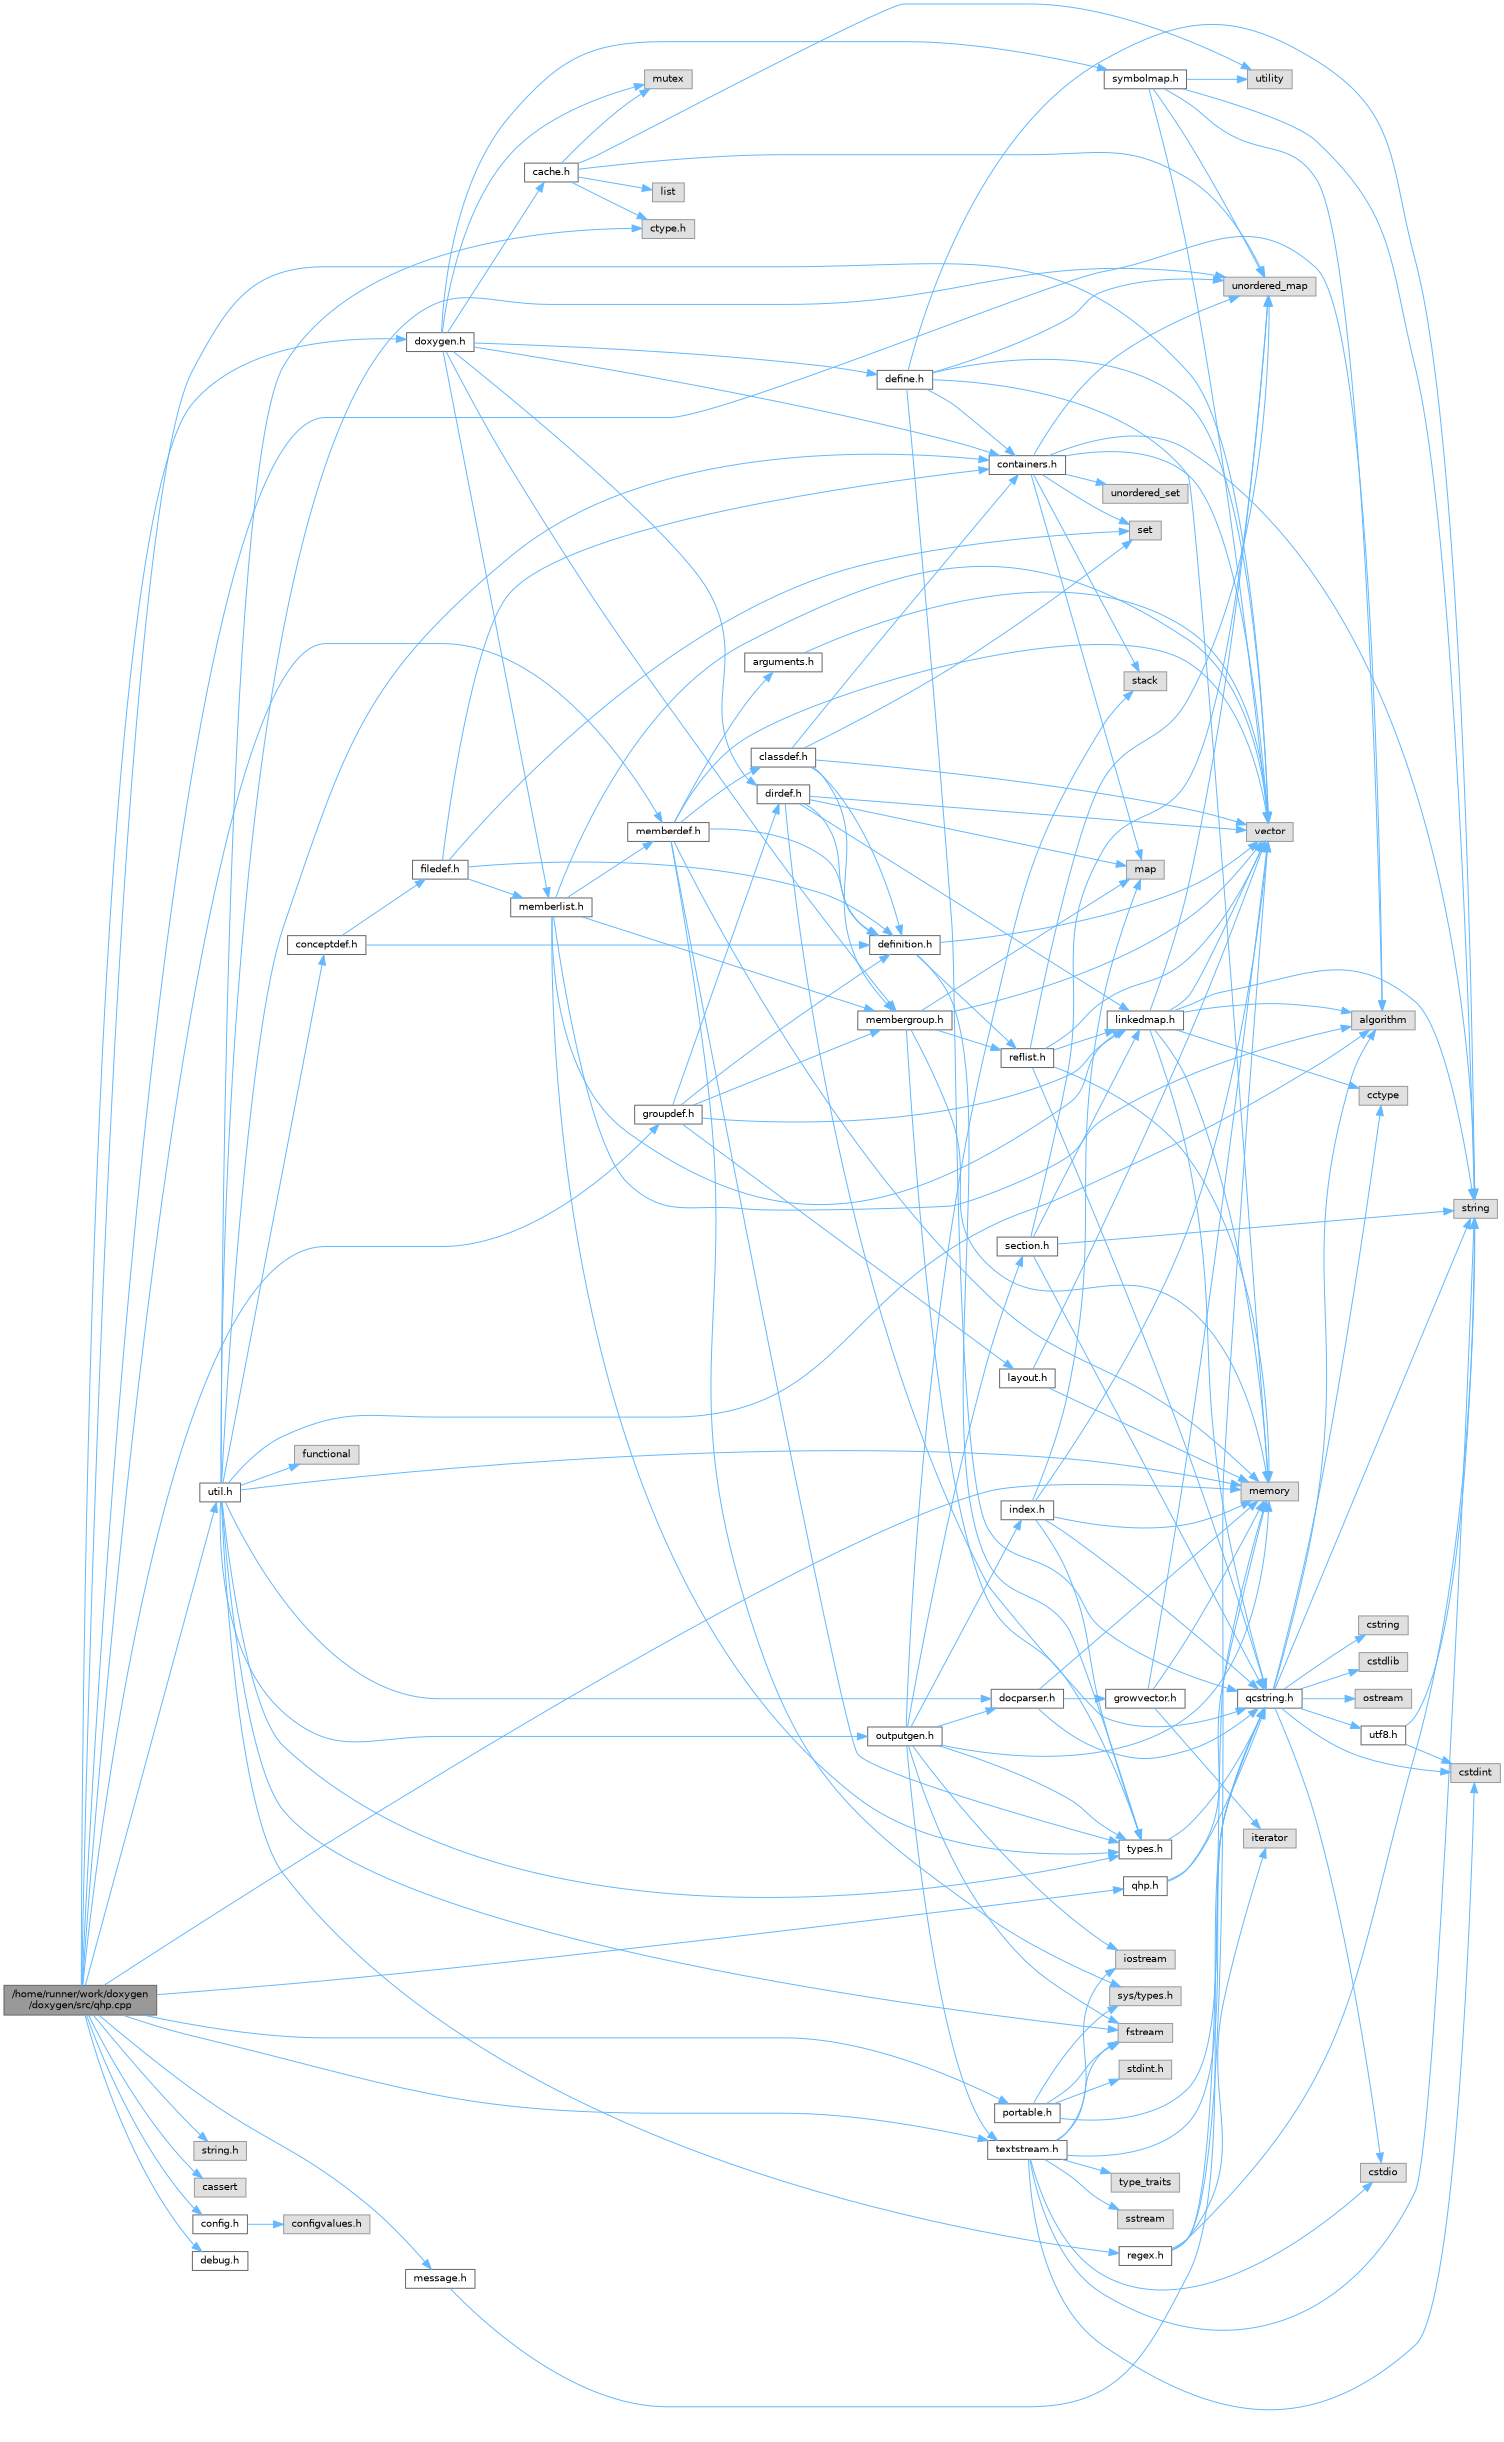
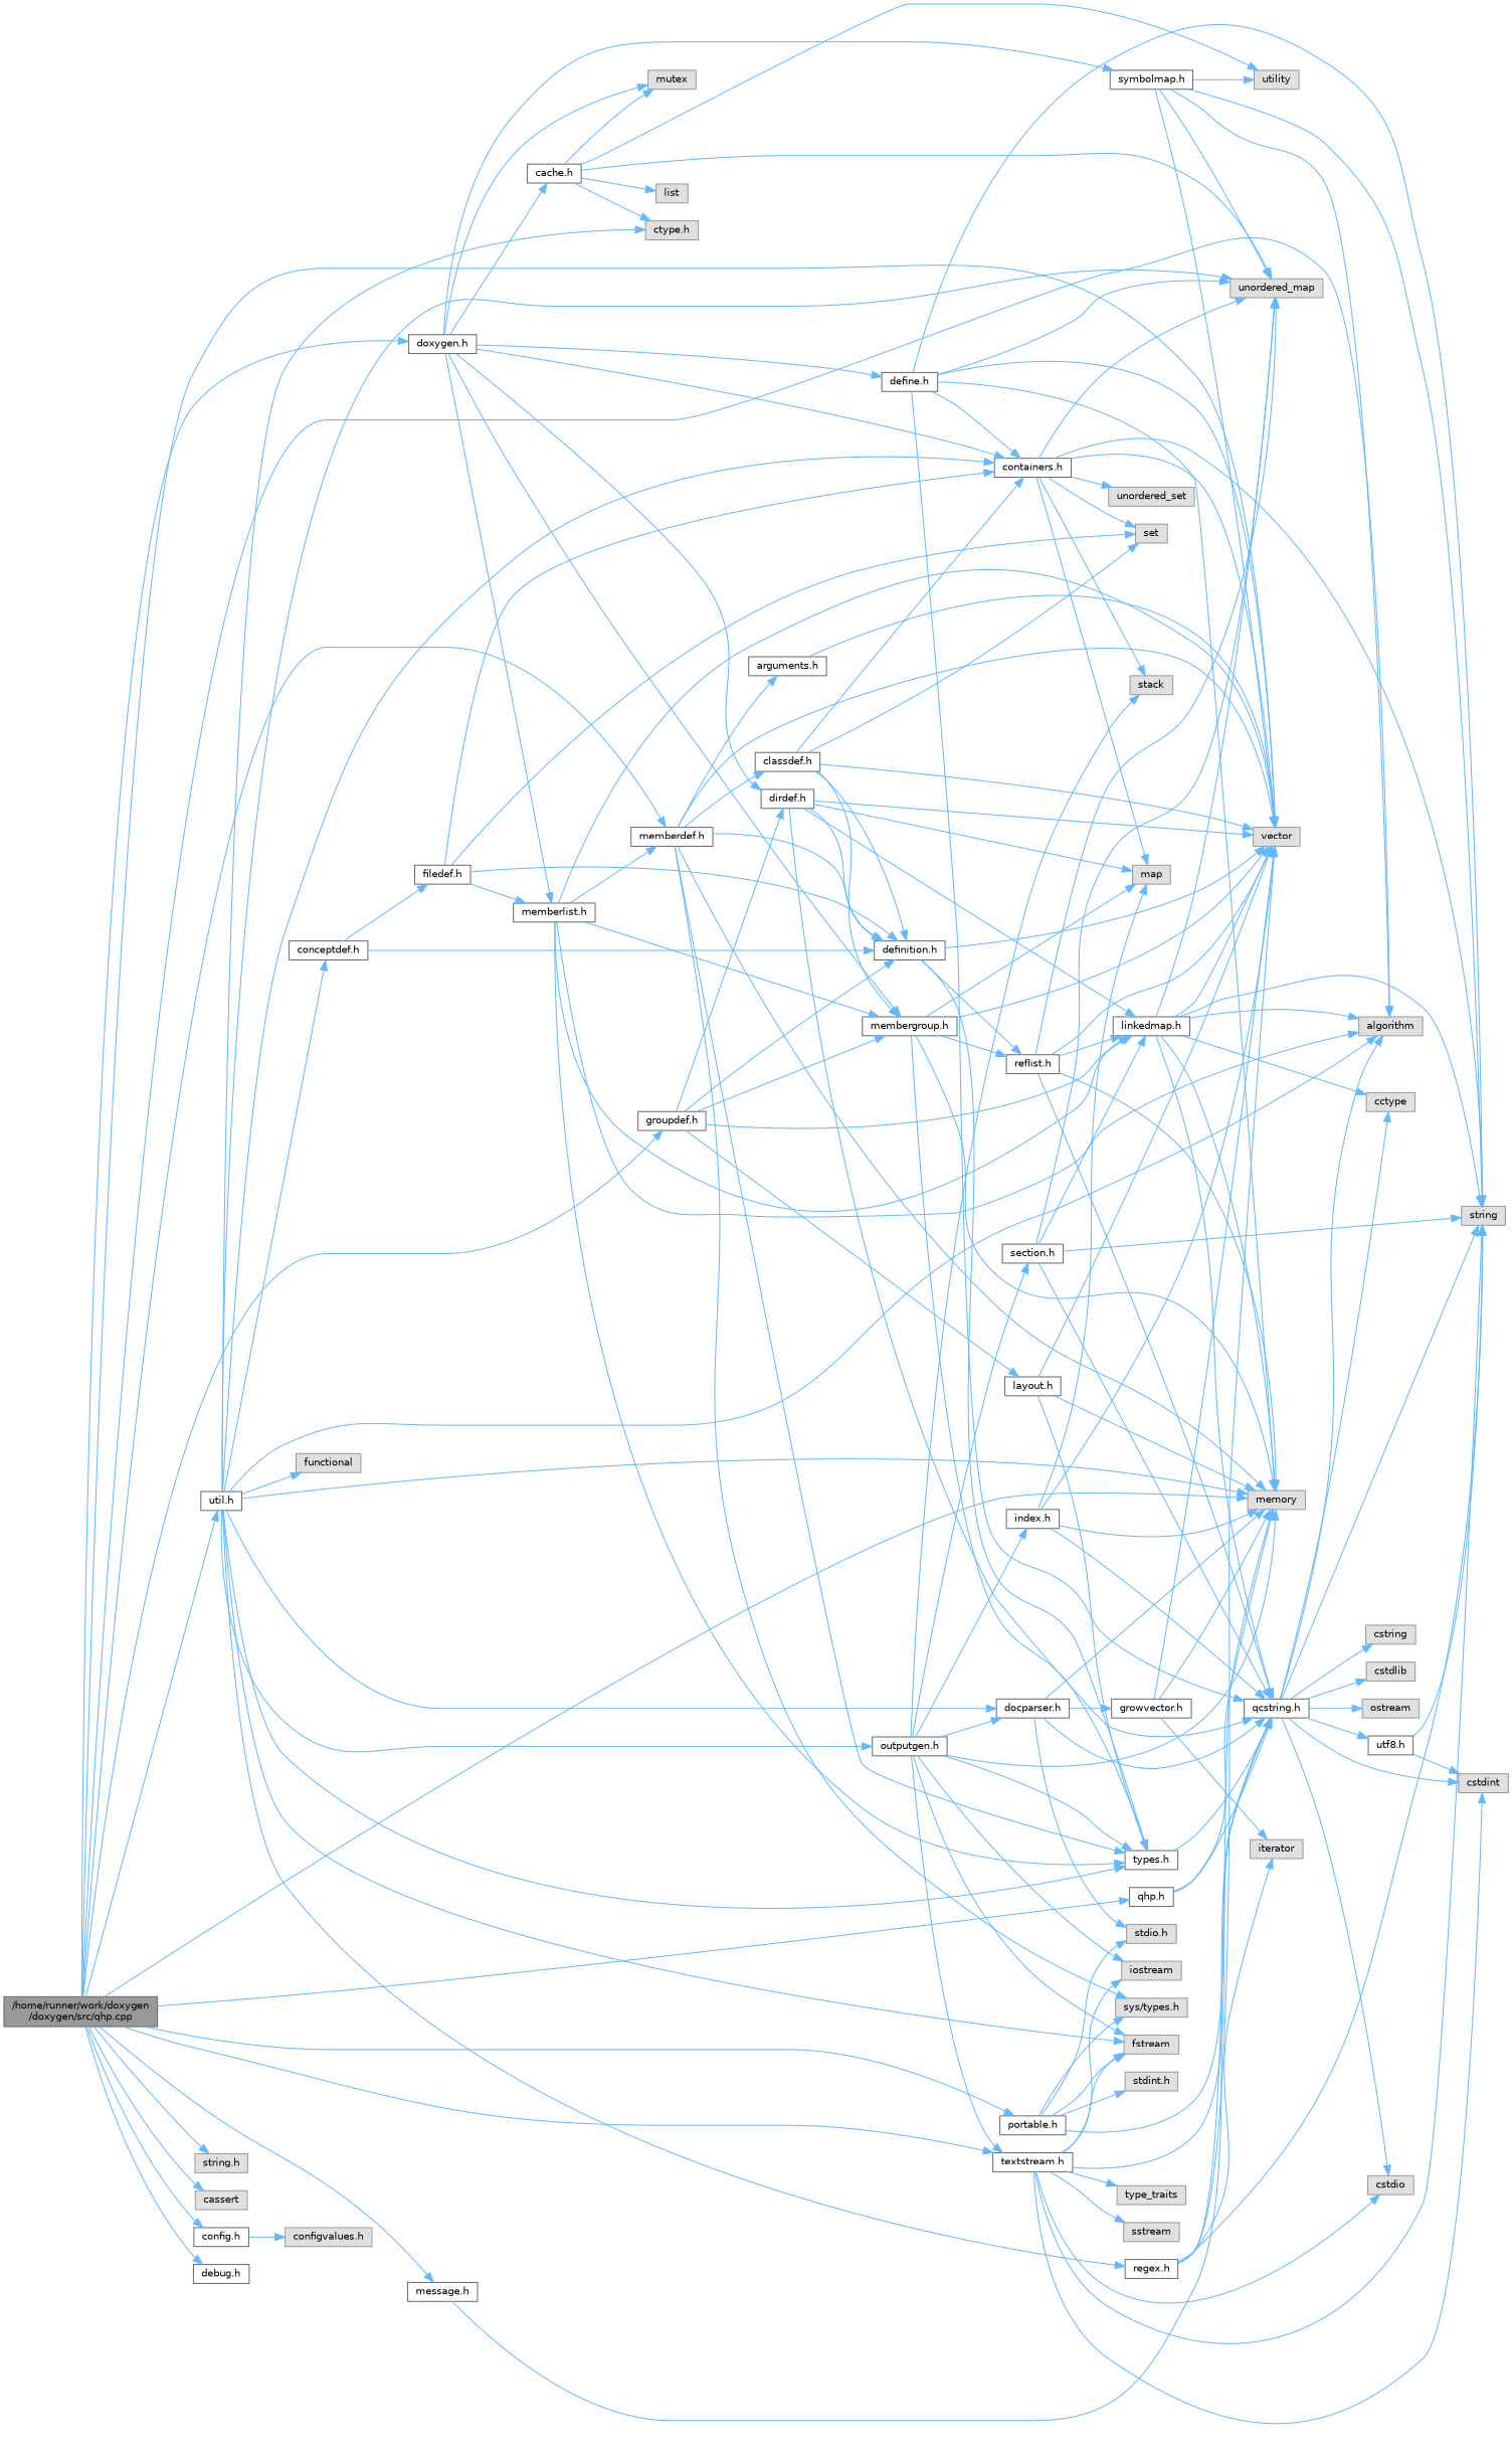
  digraph {
    rankdir=LR
    node [color=grey40 fillcolor=white fontname=Helvetica fontsize=10 shape=box style=filled]
    edge [color=steelblue1 fontname=Helvetica fontsize=10 labelfontname=Helvetica labelfontsize=10 style=solid]
    n1 [color=gray40 fillcolor=grey60 fontcolor=black height=0.2 label="/home/runner/work/doxygen\l/doxygen/src/qhp.cpp" width=0.4]
    n2 [color=grey60 fillcolor="#E0E0E0" height=0.2 label=algorithm width=0.4]
    n3 [color=grey60 fillcolor="#E0E0E0" height=0.2 label=memory width=0.4]
    n4 [color=grey60 fillcolor="#E0E0E0" height=0.2 label="string.h" width=0.4]
    n5 [color=grey60 fillcolor="#E0E0E0" height=0.2 label=vector width=0.4]
    n6 [color=grey60 fillcolor="#E0E0E0" height=0.2 label=cassert width=0.4]
    n7 [height=0.2 label="config.h" width=0.4]
    n8 [height=0.2 label="debug.h" width=0.4]
    n9 [height=0.2 label="doxygen.h" width=0.4]
    n10 [height=0.2 label="memberdef.h" width=0.4]
    n11 [height=0.2 label="groupdef.h" width=0.4]
    n12 [height=0.2 label="message.h" width=0.4]
    n13 [height=0.2 label="qhp.h" width=0.4]
    n14 [height=0.2 label="textstream.h" width=0.4]
    n15 [height=0.2 label="util.h" width=0.4]
    n16 [height=0.2 label="portable.h" width=0.4]
    n17 [color=grey60 fillcolor="#E0E0E0" height=0.2 label="configvalues.h" width=0.4]
    n18 [color=grey60 fillcolor="#E0E0E0" height=0.2 label=mutex width=0.4]
    n19 [height=0.2 label="containers.h" width=0.4]
    n20 [height=0.2 label="membergroup.h" width=0.4]
    n21 [height=0.2 label="dirdef.h" width=0.4]
    n22 [height=0.2 label="memberlist.h" width=0.4]
    n23 [height=0.2 label="define.h" width=0.4]
    n24 [height=0.2 label="cache.h" width=0.4]
    n25 [height=0.2 label="symbolmap.h" width=0.4]
    n26 [height=0.2 label="types.h" width=0.4]
    n27 [height=0.2 label="definition.h" width=0.4]
    n28 [color=grey60 fillcolor="#E0E0E0" height=0.2 label="sys/types.h" width=0.4]
    n29 [height=0.2 label="arguments.h" width=0.4]
    n30 [height=0.2 label="classdef.h" width=0.4]
    n31 [height=0.2 label="linkedmap.h" width=0.4]
    n32 [height=0.2 label="layout.h" width=0.4]
    n33 [height=0.2 label="qcstring.h" width=0.4]
    n34 [color=grey60 fillcolor="#E0E0E0" height=0.2 label=string width=0.4]
    n35 [color=grey60 fillcolor="#E0E0E0" height=0.2 label=cstdio width=0.4]
    n36 [color=grey60 fillcolor="#E0E0E0" height=0.2 label=cstdint width=0.4]
    n37 [color=grey60 fillcolor="#E0E0E0" height=0.2 label=iostream width=0.4]
    n38 [color=grey60 fillcolor="#E0E0E0" height=0.2 label=sstream width=0.4]
    n39 [color=grey60 fillcolor="#E0E0E0" height=0.2 label=fstream width=0.4]
    n40 [color=grey60 fillcolor="#E0E0E0" height=0.2 label=type_traits width=0.4]
    n41 [color=grey60 fillcolor="#E0E0E0" height=0.2 label=unordered_map width=0.4]
    n42 [color=grey60 fillcolor="#E0E0E0" height=0.2 label="ctype.h" width=0.4]
    n43 [color=grey60 fillcolor="#E0E0E0" height=0.2 label=functional width=0.4]
    n44 [height=0.2 label="docparser.h" width=0.4]
    n45 [height=0.2 label="outputgen.h" width=0.4]
    n46 [height=0.2 label="regex.h" width=0.4]
    n47 [height=0.2 label="conceptdef.h" width=0.4]
+   n48 [color=grey60 fillcolor="#E0E0E0" height=0.2 label="stdio.h" width=0.4]
    n49 [color=grey60 fillcolor="#E0E0E0" height=0.2 label="stdint.h" width=0.4]
    n50 [color=grey60 fillcolor="#E0E0E0" height=0.2 label=set width=0.4]
    n51 [color=grey60 fillcolor="#E0E0E0" height=0.2 label=map width=0.4]
    n52 [color=grey60 fillcolor="#E0E0E0" height=0.2 label=unordered_set width=0.4]
    n53 [color=grey60 fillcolor="#E0E0E0" height=0.2 label=stack width=0.4]
    n54 [height=0.2 label="reflist.h" width=0.4]
    n55 [color=grey60 fillcolor="#E0E0E0" height=0.2 label=list width=0.4]
    n56 [color=grey60 fillcolor="#E0E0E0" height=0.2 label=utility width=0.4]
    n57 [color=grey60 fillcolor="#E0E0E0" height=0.2 label=cctype width=0.4]
    n58 [color=grey60 fillcolor="#E0E0E0" height=0.2 label=cstring width=0.4]
    n59 [color=grey60 fillcolor="#E0E0E0" height=0.2 label=cstdlib width=0.4]
    n60 [color=grey60 fillcolor="#E0E0E0" height=0.2 label=ostream width=0.4]
    n61 [height=0.2 label="utf8.h" width=0.4]
    n62 [height=0.2 label="growvector.h" width=0.4]
    n63 [height=0.2 label="index.h" width=0.4]
    n64 [height=0.2 label="section.h" width=0.4]
    n65 [color=grey60 fillcolor="#E0E0E0" height=0.2 label=iterator width=0.4]
    n66 [height=0.2 label="filedef.h" width=0.4]
    n1 -> n2
    n1 -> n3
    n1 -> n4
    n1 -> n5
    n1 -> n6
    n1 -> n7
    n1 -> n8
    n1 -> n9
    n1 -> n10
    n1 -> n11
    n1 -> n12
    n1 -> n13
    n1 -> n14
    n1 -> n15
    n1 -> n16
    n7 -> n17
    n9 -> n18
    n9 -> n19
    n9 -> n20
    n9 -> n21
    n9 -> n22
    n9 -> n23
    n9 -> n24
    n9 -> n25
    n10 -> n3
    n10 -> n5
    n10 -> n26
    n10 -> n27
    n10 -> n28
    n10 -> n29
    n10 -> n30
    n11 -> n20
    n11 -> n21
    n11 -> n27
    n11 -> n31
    n11 -> n32
    n12 -> n33
    n13 -> n3
    n13 -> n33
    n14 -> n33
    n14 -> n34
    n14 -> n35
    n14 -> n36
    n14 -> n37
    n14 -> n38
    n14 -> n39
    n14 -> n40
    n15 -> n2
    n15 -> n3
    n15 -> n19
    n15 -> n26
    n15 -> n39
    n15 -> n41
    n15 -> n42
    n15 -> n43
    n15 -> n44
    n15 -> n45
    n15 -> n46
    n15 -> n47
    n16 -> n28
    n16 -> n33
    n16 -> n39
+   n16 -> n48
    n16 -> n49
    n19 -> n5
    n19 -> n34
    n19 -> n41
    n19 -> n50
    n19 -> n51
    n19 -> n52
    n19 -> n53
    n20 -> n3
    n20 -> n5
    n20 -> n26
    n20 -> n51
    n20 -> n54
    n21 -> n5
    n21 -> n27
    n21 -> n31
    n21 -> n33
    n21 -> n51
    n22 -> n2
    n22 -> n5
    n22 -> n10
    n22 -> n20
    n22 -> n26
    n22 -> n31
    n23 -> n3
    n23 -> n5
    n23 -> n19
    n23 -> n33
    n23 -> n34
    n23 -> n41
    n24 -> n18
    n24 -> n41
    n24 -> n42
    n24 -> n55
    n24 -> n56
    n25 -> n2
    n25 -> n5
    n25 -> n34
    n25 -> n41
    n25 -> n56
    n26 -> n33
    n27 -> n5
    n27 -> n26
    n27 -> n54
    n29 -> n5
    n30 -> n5
    n30 -> n19
    n30 -> n20
    n30 -> n27
    n30 -> n50
    n31 -> n2
    n31 -> n3
    n31 -> n5
    n31 -> n33
    n31 -> n34
    n31 -> n41
    n31 -> n57
    n32 -> n3
    n32 -> n5
-   n63 -> n26
+   n32 -> n26
    n33 -> n2
    n33 -> n34
    n33 -> n35
    n33 -> n36
    n33 -> n57
    n33 -> n58
    n33 -> n59
    n33 -> n60
    n33 -> n61
    n44 -> n3
    n44 -> n33
+   n44 -> n48
    n44 -> n62
    n45 -> n3
    n45 -> n14
    n45 -> n26
    n45 -> n37
    n45 -> n39
    n45 -> n44
    n45 -> n53
    n45 -> n63
    n45 -> n64
    n46 -> n3
    n46 -> n5
    n46 -> n34
    n46 -> n65
    n47 -> n27
    n47 -> n66
    n54 -> n3
    n54 -> n5
    n54 -> n31
    n54 -> n33
    n54 -> n41
    n61 -> n34
    n61 -> n36
    n62 -> n3
    n62 -> n5
    n62 -> n65
    n63 -> n3
    n63 -> n5
    n63 -> n33
    n63 -> n51
    n64 -> n31
    n64 -> n33
    n64 -> n34
    n64 -> n41
    n66 -> n19
    n66 -> n22
    n66 -> n27
    n66 -> n50
  }
